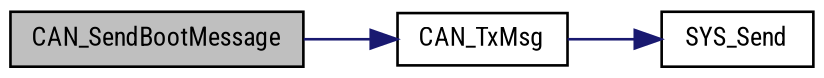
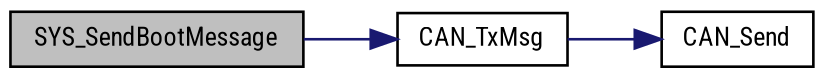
  digraph {
    fontname="Roboto Condensed"
    rankdir=LR
    node [color=black fillcolor=white fontname="Roboto Condensed" fontsize=10 shape=record style=filled]
    edge [color=midnightblue fontname="Roboto Condensed" fontsize=10 labelfontname=Helvetica labelfontsize=10 style=solid]
-   n1 [fillcolor=grey75 fontcolor=black height=0.2 label=CAN_SendBootMessage width=0.4]
+   n1 [fillcolor=grey75 fontcolor=black height=0.2 label=SYS_SendBootMessage width=0.4]
    n2 [height=0.2 label=CAN_TxMsg width=0.4]
-   n3 [height=0.2 label=SYS_Send width=0.4]
+   n3 [height=0.2 label=CAN_Send width=0.4]
    n1 -> n2
    n2 -> n3
  }
